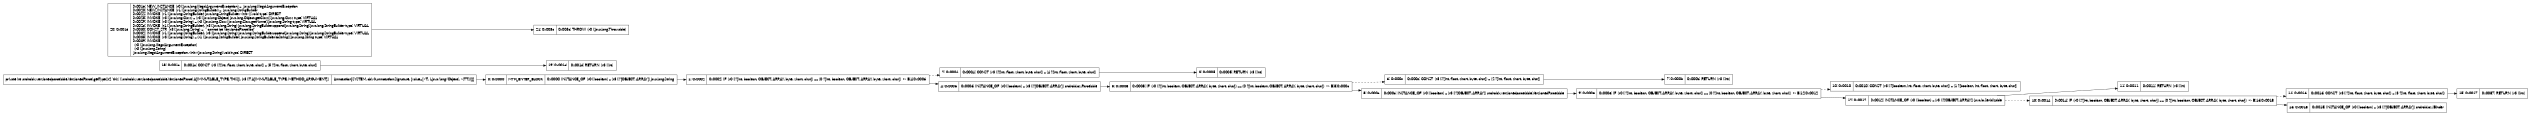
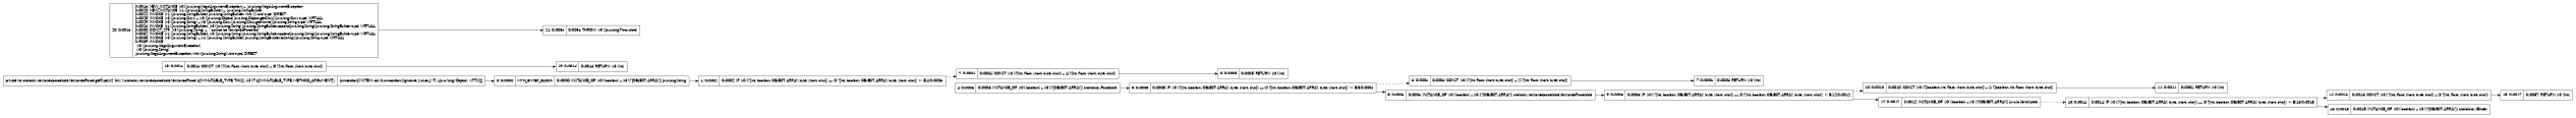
  digraph {
    fontname=Lato
    rankdir=LR
    node [fontname=Lato shape=record]
    edge [fontname=Lato]
    n1 [label="{0\:\ 0x0000|MTH_ENTER_BLOCK\l|0x0000: INSTANCE_OF  (r0 I:boolean) = (r3 I:?[OBJECT, ARRAY]) java.lang.String \l}"]
    n2 [label="{1\:\ 0x0002|0x0002: IF  (r0 I:?[int, boolean, OBJECT, ARRAY, byte, short, char]) == (0 ?[int, boolean, OBJECT, ARRAY, byte, short, char])  \-\> B:4:0x0006 \l}"]
    n3 [label="{2\:\ 0x0004|0x0004: CONST  (r3 I:?[int, float, short, byte, char]) = (4 ?[int, float, short, byte, char]) \l}"]
    n4 [label="{4\:\ 0x0006|0x0006: INSTANCE_OF  (r0 I:boolean) = (r3 I:?[OBJECT, ARRAY]) android.os.Parcelable \l}"]
    n5 [label="{3\:\ 0x0005|0x0005: RETURN  (r3 I:int) \l}"]
    n6 [label="{5\:\ 0x0008|0x0008: IF  (r0 I:?[int, boolean, OBJECT, ARRAY, byte, short, char]) == (0 ?[int, boolean, OBJECT, ARRAY, byte, short, char])  \-\> B:8:0x000c \l}"]
    n7 [label="{6\:\ 0x000a|0x000a: CONST  (r3 I:?[int, float, short, byte, char]) = (2 ?[int, float, short, byte, char]) \l}"]
    n8 [label="{8\:\ 0x000c|0x000c: INSTANCE_OF  (r0 I:boolean) = (r3 I:?[OBJECT, ARRAY]) androidx.versionedparcelable.VersionedParcelable \l}"]
    n9 [label="{7\:\ 0x000b|0x000b: RETURN  (r3 I:int) \l}"]
    n10 [label="{9\:\ 0x000e|0x000e: IF  (r0 I:?[int, boolean, OBJECT, ARRAY, byte, short, char]) == (0 ?[int, boolean, OBJECT, ARRAY, byte, short, char])  \-\> B:12:0x0012 \l}"]
    n11 [label="{10\:\ 0x0010|0x0010: CONST  (r3 I:?[boolean, int, float, short, byte, char]) = (1 ?[boolean, int, float, short, byte, char]) \l}"]
    n12 [label="{12\:\ 0x0012|0x0012: INSTANCE_OF  (r0 I:boolean) = (r3 I:?[OBJECT, ARRAY]) java.io.Serializable \l}"]
-   n13 [label="{11\:\ 0x0011|0x0011: RETURN  (r3 I:int) \l}"]
+   n13 [label="{11\:\ 0x0011|0x0051: RETURN  (r3 I:int) \l}"]
    n14 [label="{13\:\ 0x0014|0x0014: IF  (r0 I:?[int, boolean, OBJECT, ARRAY, byte, short, char]) == (0 ?[int, boolean, OBJECT, ARRAY, byte, short, char])  \-\> B:16:0x0018 \l}"]
    n15 [label="{14\:\ 0x0016|0x0016: CONST  (r3 I:?[int, float, short, byte, char]) = (3 ?[int, float, short, byte, char]) \l}"]
    n16 [label="{16\:\ 0x0018|0x0018: INSTANCE_OF  (r0 I:boolean) = (r3 I:?[OBJECT, ARRAY]) android.os.IBinder \l}"]
    n17 [label="{15\:\ 0x0017|0x0087: RETURN  (r3 I:int) \l}"]
    n18 [label="{18\:\ 0x001c|0x001c: CONST  (r3 I:?[int, float, short, byte, char]) = (5 ?[int, float, short, byte, char]) \l}"]
    n19 [label="{19\:\ 0x001d|0x001d: RETURN  (r3 I:int) \l}"]
-   n20 [label="{20\:\ 0x001e|0x001e: NEW_INSTANCE  (r0 I:java.lang.IllegalArgumentException) =  java.lang.IllegalArgumentException \l0x0020: NEW_INSTANCE  (r1 I:java.lang.StringBuilder) =  java.lang.StringBuilder \l0x0022: INVOKE  (r1 I:java.lang.StringBuilder) java.lang.StringBuilder.\<init\>():void type: DIRECT \l0x0025: INVOKE  (r3 I:java.lang.Class) = (r3 I:java.lang.Object) java.lang.Object.getClass():java.lang.Class type: VIRTUAL \l0x0029: INVOKE  (r3 I:java.lang.String) = (r3 I:java.lang.Class) java.lang.Class.getName():java.lang.String type: VIRTUAL \l0x002d: INVOKE  (r1 I:java.lang.StringBuilder), (r3 I:java.lang.String) java.lang.StringBuilder.append(java.lang.String):java.lang.StringBuilder type: VIRTUAL \l0x0030: CONST_STR  (r3 I:java.lang.String) =  \" cannot be VersionedParcelled\" \l0x0032: INVOKE  (r1 I:java.lang.StringBuilder), (r3 I:java.lang.String) java.lang.StringBuilder.append(java.lang.String):java.lang.StringBuilder type: VIRTUAL \l0x0035: INVOKE  (r3 I:java.lang.String) = (r1 I:java.lang.StringBuilder) java.lang.StringBuilder.toString():java.lang.String type: VIRTUAL \l0x0039: INVOKE  \l  (r0 I:java.lang.IllegalArgumentException)\l  (r3 I:java.lang.String)\l java.lang.IllegalArgumentException.\<init\>(java.lang.String):void type: DIRECT \l}"]
+   n20 [label="{20\:\ 0x001e|0x001e: NEW_INSTANCE  (r0 I:java.lang.IllegalArgumentException) =  java.lang.IllegalArgumentException \l0x0020: NEW_INSTANCE  (r1 I:java.lang.StringBuilder) =  java.lang.StringBuilder \l0x0022: INVOKE  (r1 I:java.lang.StringBuilder) java.lang.StringBuilder.\<init\>():void type: DIRECT \l0x0025: INVOKE  (r3 I:java.lang.Class) = (r3 I:java.lang.Object) java.lang.Object.getClass():java.lang.Class type: VIRTUAL \l0x0029: INVOKE  (r3 I:java.lang.String) = (r3 I:java.lang.Class) java.lang.Class.getName():java.lang.String type: VIRTUAL \l0x002d: INVOKE  (r1 I:java.lang.StringBuilder), (r3 I:java.lang.String) java.lang.StringBuilder.append(java.lang.String):java.lang.StringBuilder type: VIRTUAL \l0x0030: CONST_STR  (r3 I:java.lang.String) =  \" cannot be VersionedParcelled\" \l0x0032: INVOKE  (r1 I:java.lang.StringBuilder), (r3 I:java.lang.String) java.lang.StringBuilder.append(java.lang.String):java.lang.StringBuilder type: VIRTUAL \l0x0035: INVOKE  (r3 I:java.lang.String) = (r1 I:java.lang.StringBuilder) java.lang.StringBuilder.toString():java.lang.String type: VIRTUAL \l0x9039: INVOKE  \l  (r0 I:java.lang.IllegalArgumentException)\l  (r3 I:java.lang.String)\l java.lang.IllegalArgumentException.\<init\>(java.lang.String):void type: DIRECT \l}"]
    n21 [label="{21\:\ 0x003c|0x003c: THROW  (r0 I:java.lang.Throwable) \l}"]
    n22 [label="{private int androidx.versionedparcelable.VersionedParcel.getType((r2 'this' I:androidx.versionedparcelable.VersionedParcel A[IMMUTABLE_TYPE, THIS]), (r3 I:T A[IMMUTABLE_TYPE, METHOD_ARGUMENT]))  | Annotation[SYSTEM, dalvik.annotation.Signature, \{value=[\<T:, Ljava\/lang\/Object;, \>(TT;)I]\}]\l}"]
    n1 -> n2
    n2 -> n3 [style=dashed]
-   n2 -> n4
    n3 -> n5
    n4 -> n6
    n6 -> n7 [style=dashed]
    n6 -> n8
    n7 -> n9
    n8 -> n10
    n10 -> n11 [style=dashed]
    n10 -> n12
-   n12 -> n13
+   n11 -> n13
    n12 -> n14 [style=dashed]
    n14 -> n15 [style=dashed]
    n14 -> n16
    n15 -> n17
    n18 -> n19
    n20 -> n21
    n22 -> n1
  }
